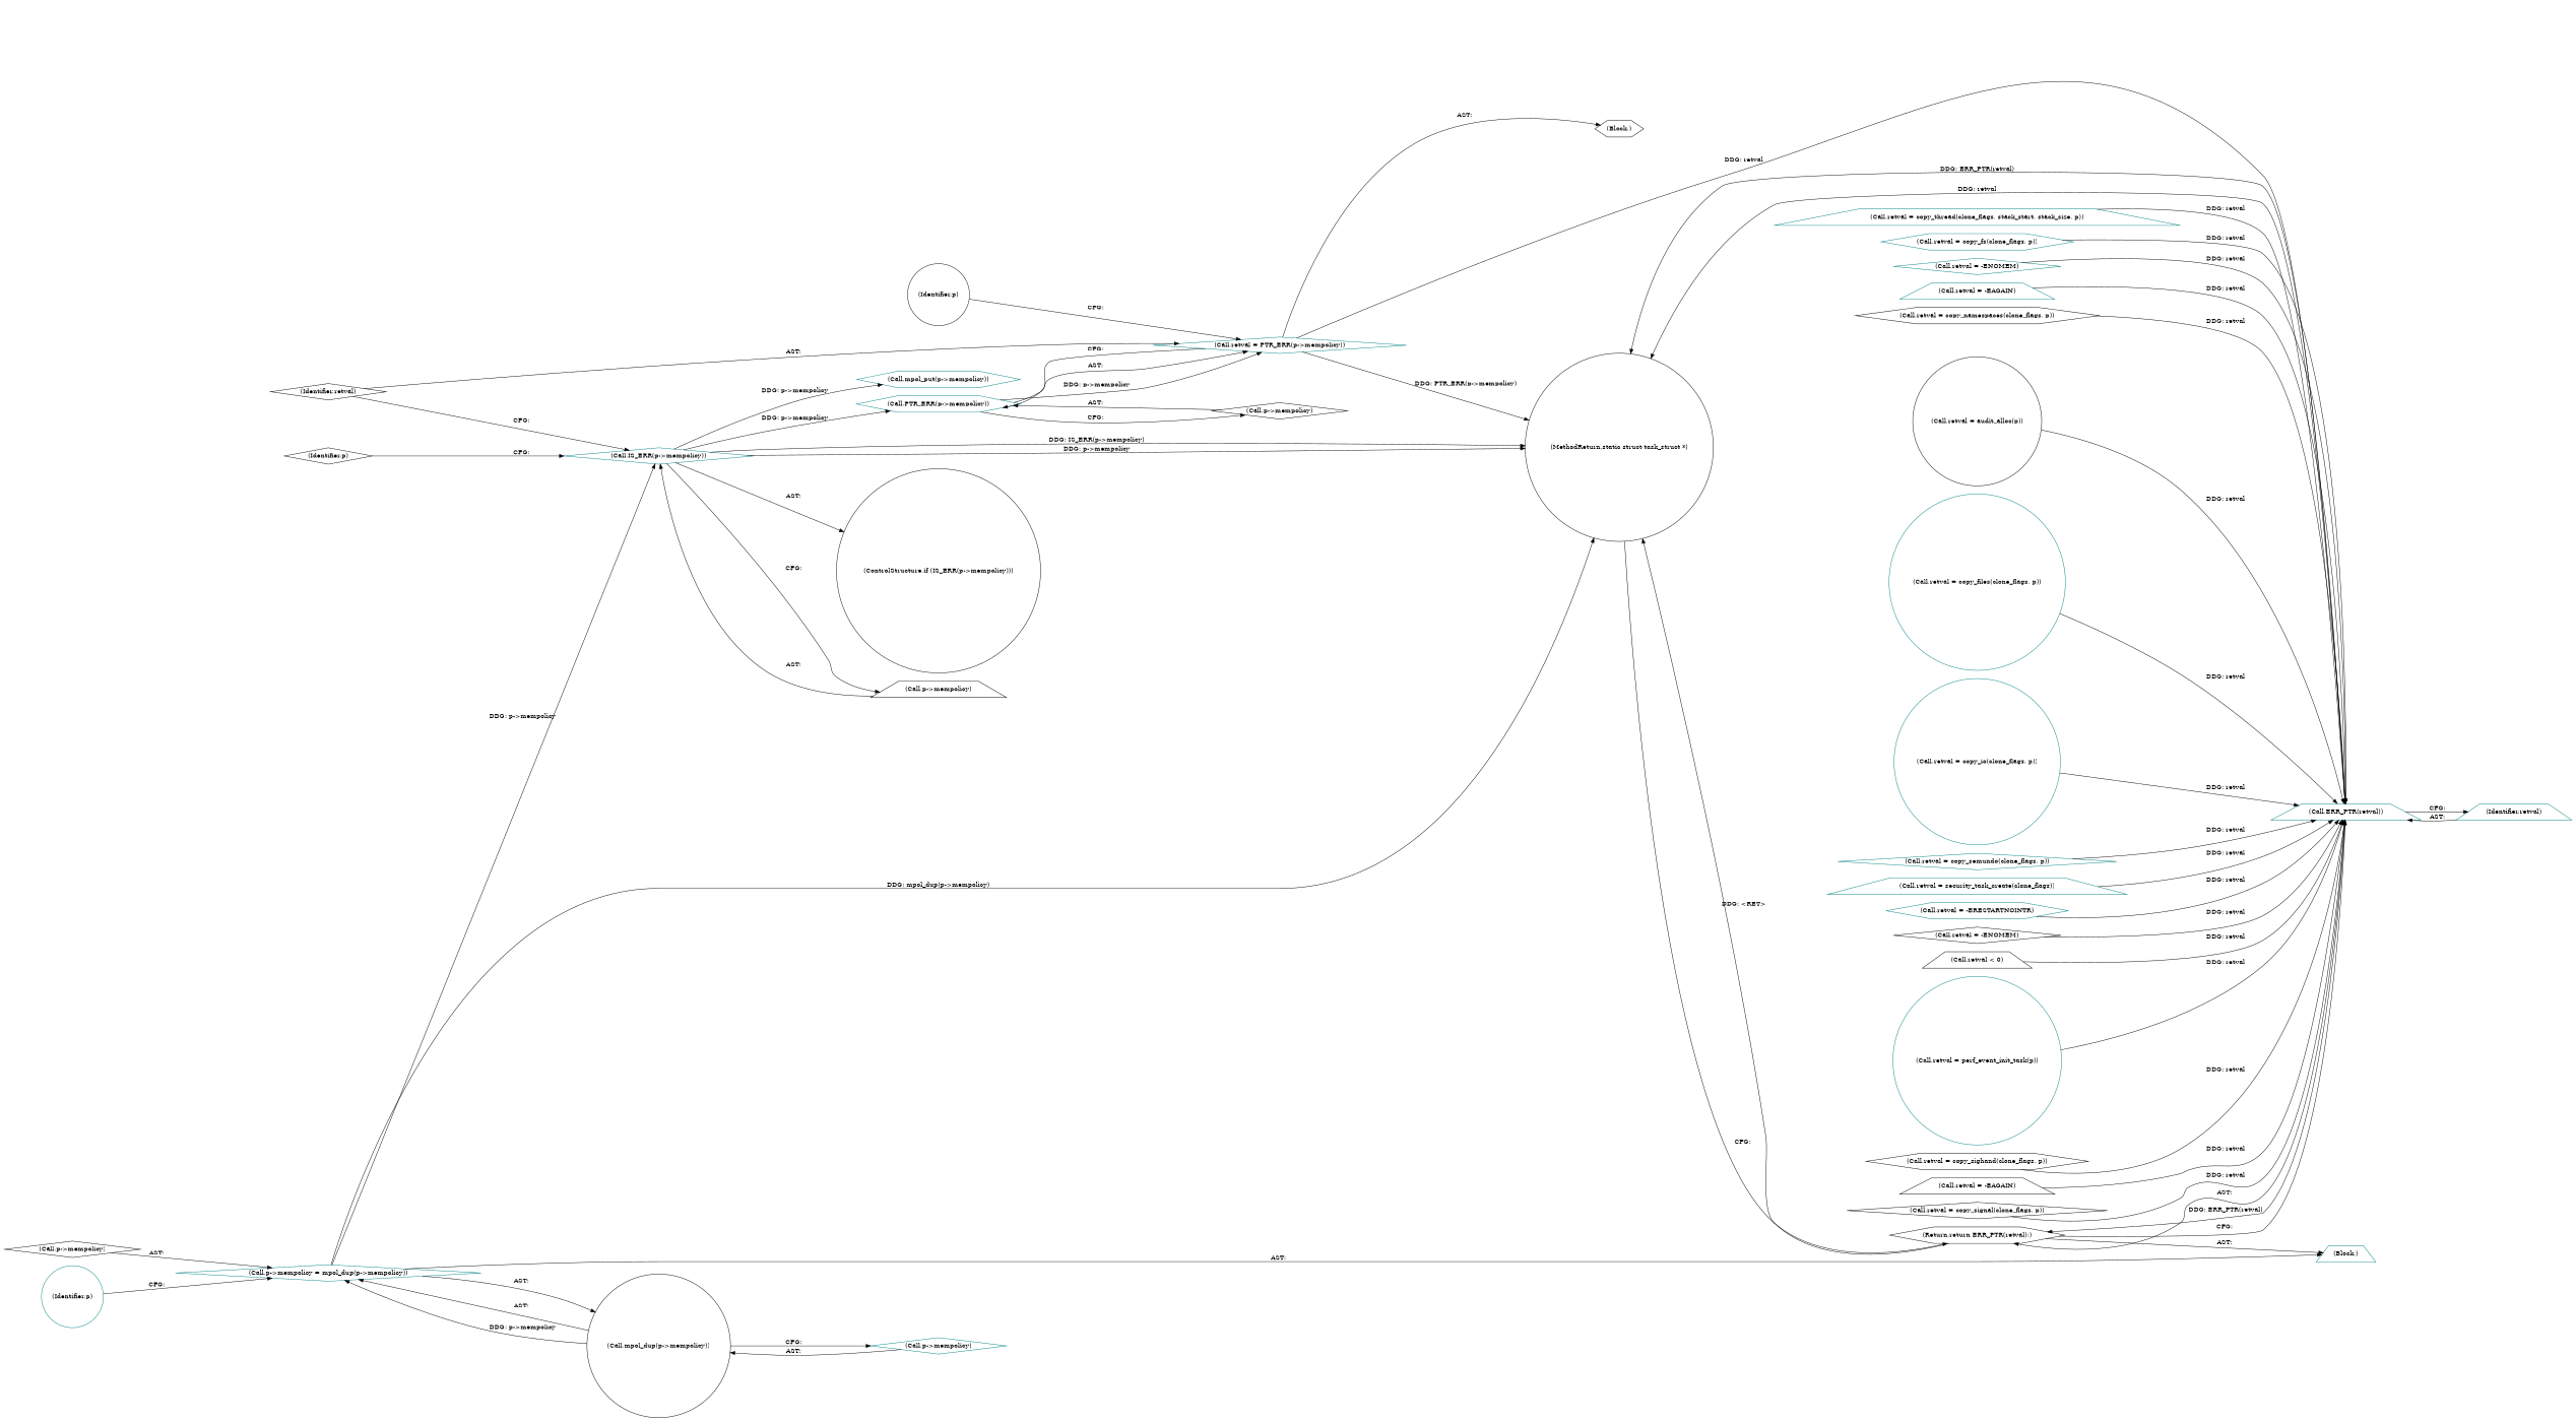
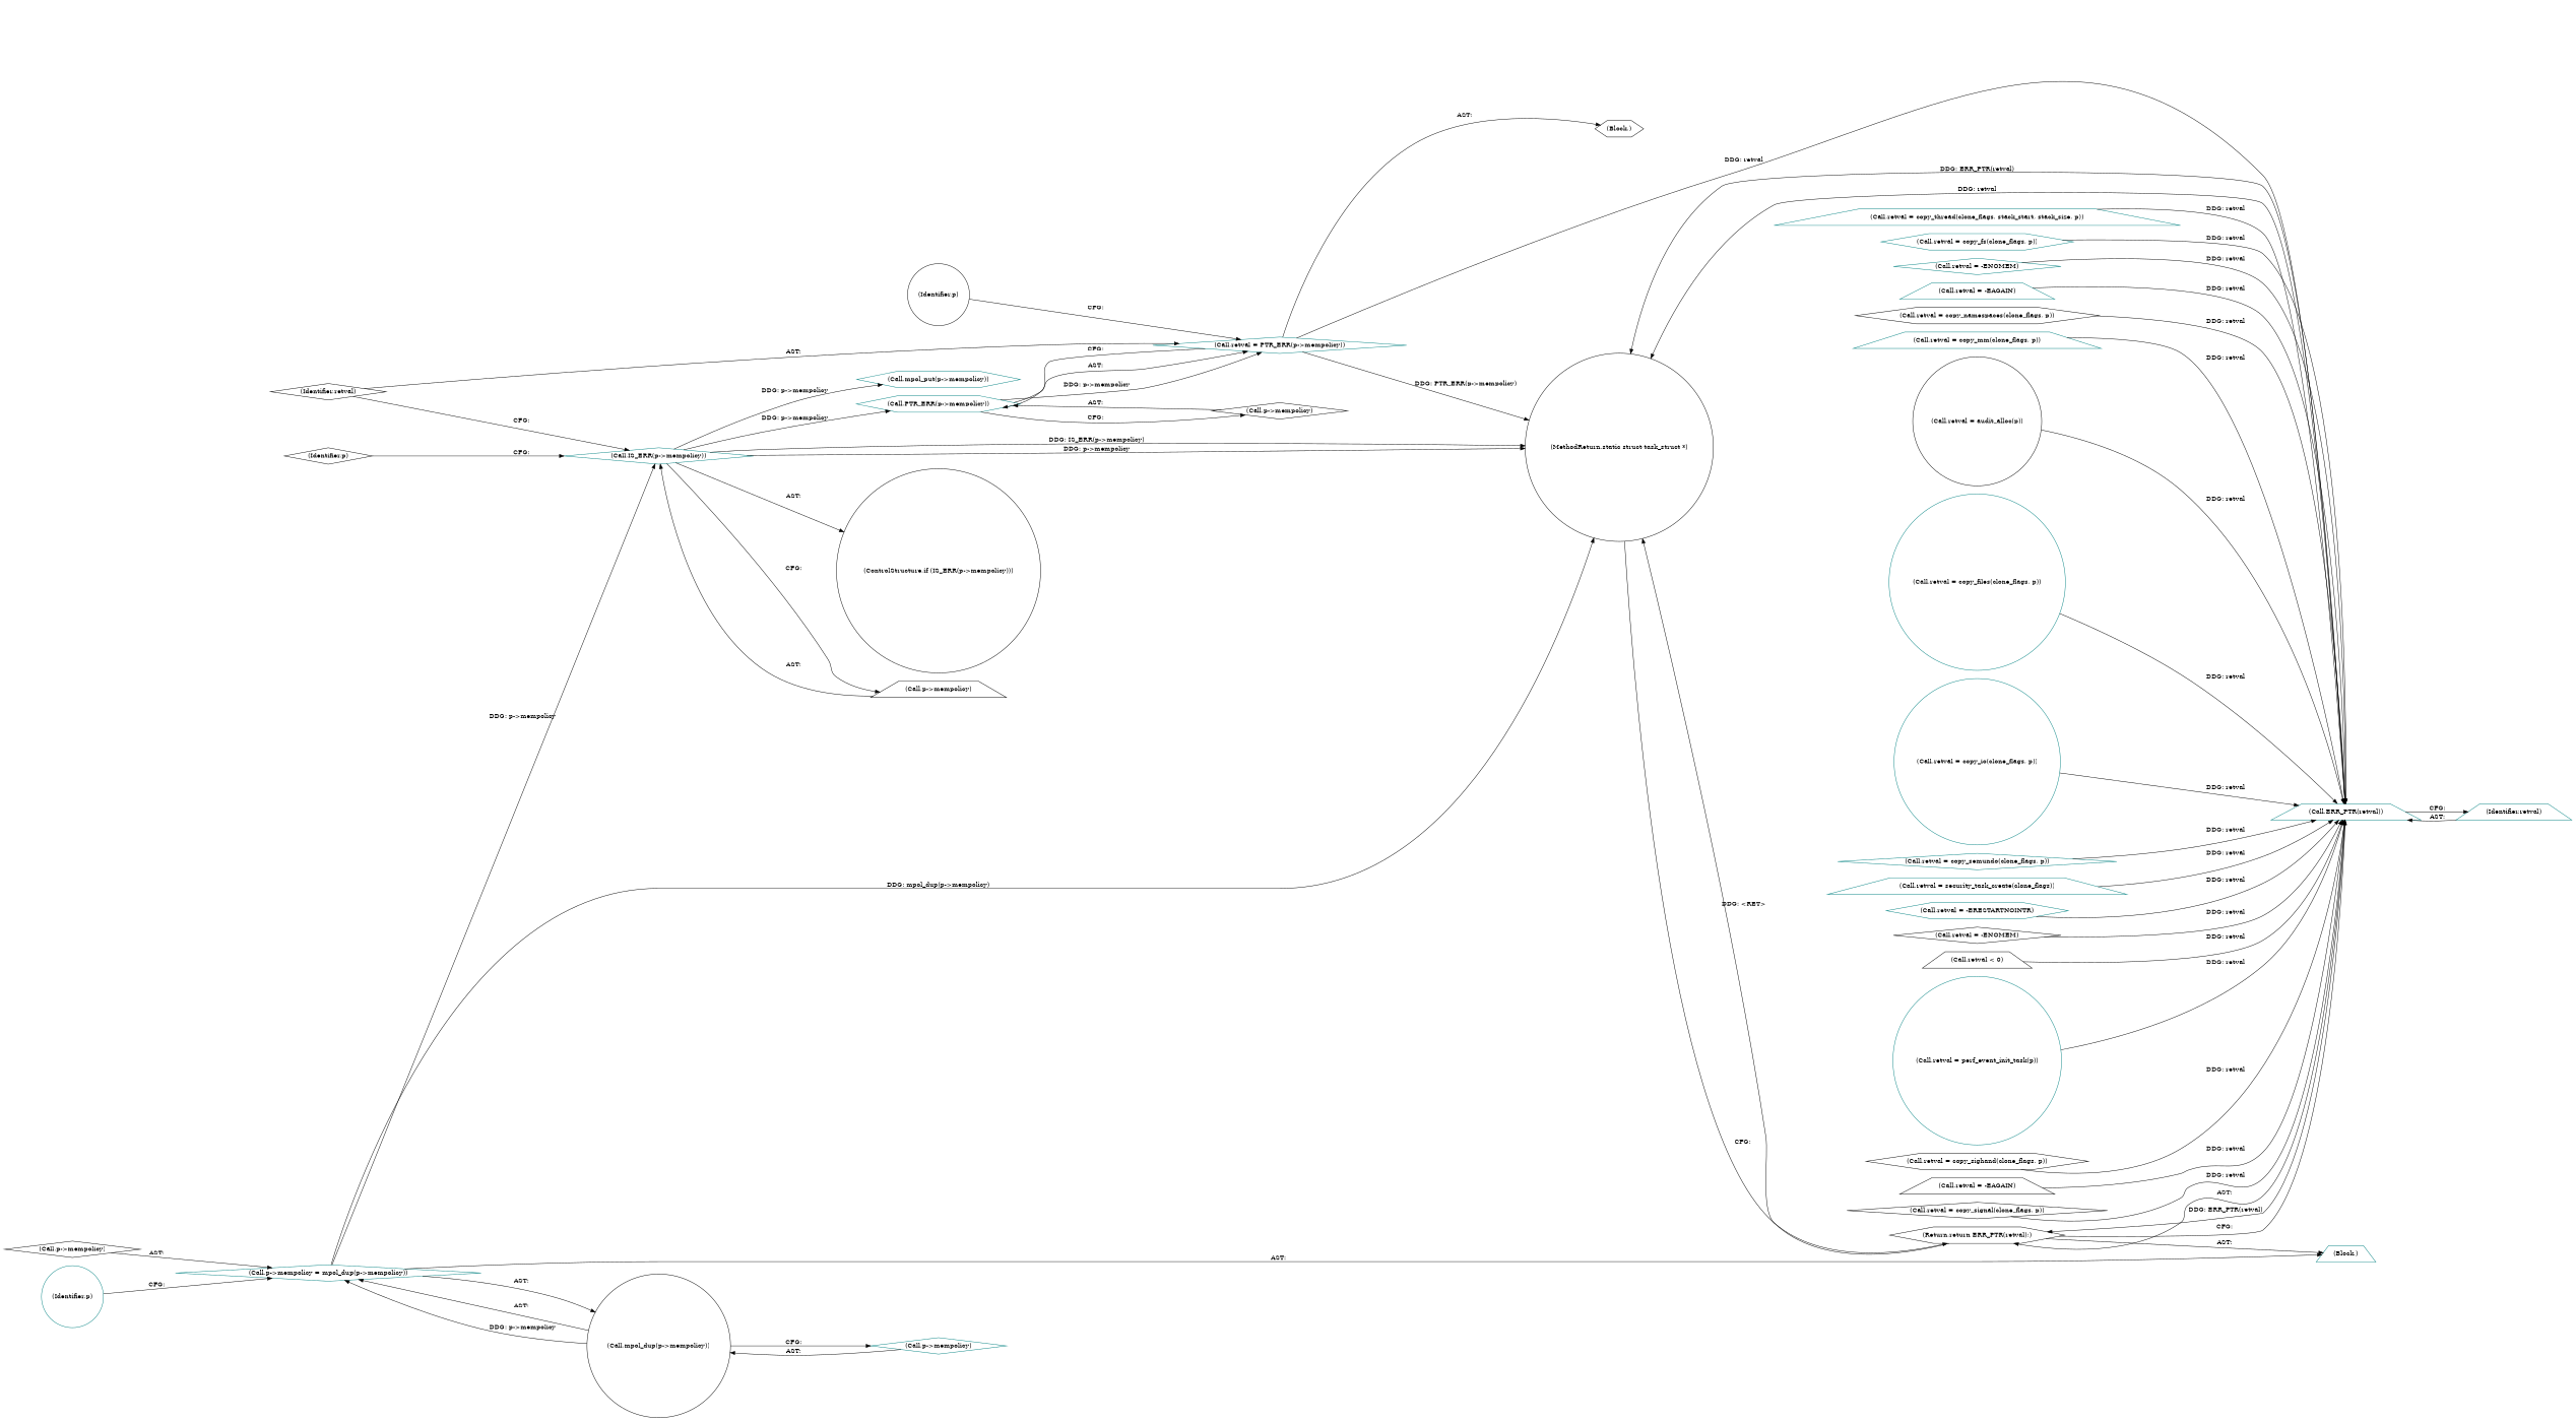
  digraph {
    rankdir=LR
    node [color=teal shape=diamond]
    n1 [label="(Call,PTR_ERR(p->mempolicy))" shape=hexagon]
    n2 [label="(Call,retval = PTR_ERR(p->mempolicy))"]
    n3 [color=black label="(Call,p->mempolicy)"]
    n4 [color=black label="(MethodReturn,static struct task_struct *)" shape=circle]
    n5 [label="(Call,ERR_PTR(retval))" shape=trapezium]
    n6 [color=black label="(Block,)" shape=hexagon]
    n7 [label="(Call,IS_ERR(p->mempolicy))"]
    n8 [color=black label="(ControlStructure,if (IS_ERR(p->mempolicy)))" shape=circle]
    n9 [color=black label="(Call,p->mempolicy)" shape=trapezium]
    n10 [label="(Call,mpol_put(p->mempolicy))" shape=hexagon]
    n11 [color=black label="(Return,return ERR_PTR(retval);)" shape=hexagon]
    n12 [label="(Call,p->mempolicy = mpol_dup(p->mempolicy))"]
    n13 [color=black label="(Call,mpol_dup(p->mempolicy))" shape=circle]
    n14 [label="(Block,)" shape=trapezium]
    n15 [label="(Call,p->mempolicy)"]
    n16 [label="(Identifier,retval)" shape=trapezium]
    n17 [label="(Call,retval = copy_thread(clone_flags, stack_start, stack_size, p))" shape=trapezium]
    n18 [label="(Call,retval = copy_fs(clone_flags, p))" shape=hexagon]
    n19 [label="(Call,retval = -ENOMEM)"]
    n20 [label="(Call,retval = -EAGAIN)" shape=trapezium]
    n21 [color=black label="(Call,retval = copy_namespaces(clone_flags, p))" shape=hexagon]
    n22 [color=black label="(Identifier,p)"]
+   n23 [label="(Call,retval = copy_mm(clone_flags, p))" shape=trapezium]
    n24 [color=black label="(Call,retval = audit_alloc(p))" shape=circle]
    n25 [label="(Call,retval = copy_files(clone_flags, p))" shape=circle]
    n26 [label="(Call,retval = copy_io(clone_flags, p))" shape=circle]
    n27 [label="(Call,retval = copy_semundo(clone_flags, p))"]
    n28 [label="(Call,retval = security_task_create(clone_flags))" shape=trapezium]
    n29 [label="(Call,retval = -ERESTARTNOINTR)" shape=hexagon]
    n30 [color=black label="(Call,retval = -ENOMEM)"]
    n31 [color=black label="(Identifier,retval)"]
    n32 [color=black label="(Call,retval < 0)" shape=trapezium]
    n33 [label="(Call,retval = perf_event_init_task(p))" shape=circle]
    n34 [color=black label="(Call,p->mempolicy)"]
    n35 [color=black label="(Identifier,p)" shape=circle]
    n36 [color=black label="(Call,retval = copy_sighand(clone_flags, p))" shape=hexagon]
    n37 [label="(Identifier,p)" shape=circle]
    n38 [color=black label="(Call,retval = -EAGAIN)" shape=trapezium]
    n39 [color=black label="(Call,retval = copy_signal(clone_flags, p))"]
    n1 -> n2 [label="AST: "]
    n1 -> n2 [label="DDG: p->mempolicy"]
    n1 -> n3 [label="CFG: "]
    n2 -> n1 [label="CFG: "]
    n2 -> n4 [label="DDG: PTR_ERR(p->mempolicy)"]
    n2 -> n5 [label="DDG: retval"]
    n2 -> n6 [label="AST: "]
    n3 -> n1 [label="AST: "]
    n4 -> n11 [label="CFG: "]
    n5 -> n4 [label="DDG: ERR_PTR(retval)"]
    n5 -> n4 [label="DDG: retval"]
    n5 -> n11 [label="AST: "]
    n5 -> n11 [label="DDG: ERR_PTR(retval)"]
    n5 -> n16 [label="CFG: "]
    n7 -> n1 [label="DDG: p->mempolicy"]
    n7 -> n4 [label="DDG: IS_ERR(p->mempolicy)"]
    n7 -> n4 [label="DDG: p->mempolicy"]
    n7 -> n8 [label="AST: "]
    n7 -> n9 [label="CFG: "]
    n7 -> n10 [label="DDG: p->mempolicy"]
    n9 -> n7 [label="AST: "]
    n11 -> n4 [label="DDG: <RET>"]
    n11 -> n5 [label="CFG: "]
    n11 -> n14 [label="AST: "]
    n12 -> n4 [label="DDG: mpol_dup(p->mempolicy)"]
    n12 -> n7 [label="DDG: p->mempolicy"]
    n12 -> n13 [label="AST: "]
    n12 -> n14 [label="AST: "]
    n13 -> n12 [label="AST: "]
    n13 -> n12 [label="DDG: p->mempolicy"]
    n13 -> n15 [label="CFG: "]
    n15 -> n13 [label="AST: "]
    n16 -> n5 [label="AST: "]
    n17 -> n5 [label="DDG: retval"]
    n18 -> n5 [label="DDG: retval"]
    n19 -> n5 [label="DDG: retval"]
    n20 -> n5 [label="DDG: retval"]
    n21 -> n5 [label="DDG: retval"]
    n22 -> n7 [label="CFG: "]
+   n23 -> n5 [label="DDG: retval"]
    n24 -> n5 [label="DDG: retval"]
    n25 -> n5 [label="DDG: retval"]
    n26 -> n5 [label="DDG: retval"]
    n27 -> n5 [label="DDG: retval"]
    n28 -> n5 [label="DDG: retval"]
    n29 -> n5 [label="DDG: retval"]
    n30 -> n5 [label="DDG: retval"]
    n31 -> n2 [label="AST: "]
    n31 -> n7 [label="CFG: "]
    n32 -> n5 [label="DDG: retval"]
    n33 -> n5 [label="DDG: retval"]
    n34 -> n12 [label="AST: "]
    n35 -> n2 [label="CFG: "]
    n36 -> n5 [label="DDG: retval"]
    n37 -> n12 [label="CFG: "]
    n38 -> n5 [label="DDG: retval"]
    n39 -> n5 [label="DDG: retval"]
  }
